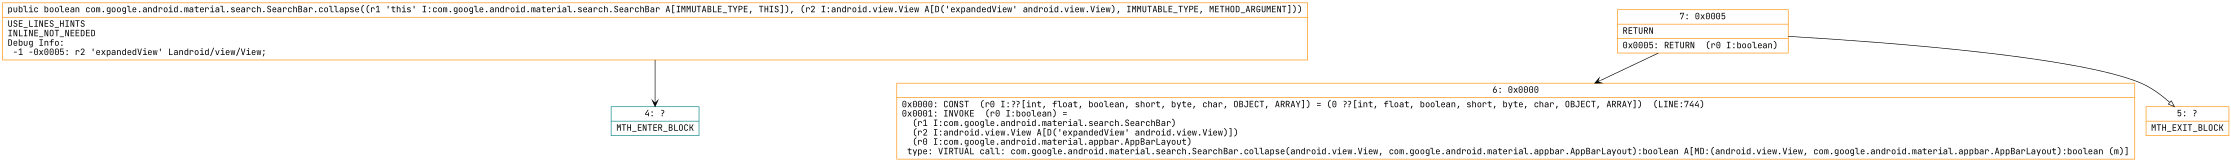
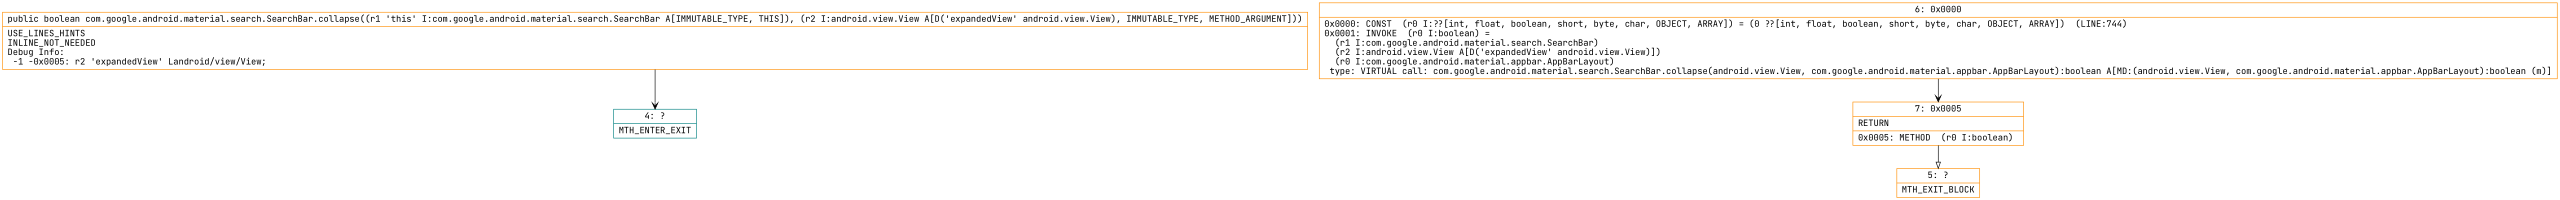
  digraph {
    fontname="JetBrains Mono"
    node [color=darkorange fontname="JetBrains Mono" shape=record]
    edge [arrowhead=vee fontname="JetBrains Mono"]
-   n1 [color=teal label="{4\:\ ?|MTH_ENTER_BLOCK\l}"]
+   n1 [color=teal label="{4\:\ ?|MTH_ENTER_EXIT\l}"]
    n2 [label="{6\:\ 0x0000|0x0000: CONST  (r0 I:??[int, float, boolean, short, byte, char, OBJECT, ARRAY]) = (0 ??[int, float, boolean, short, byte, char, OBJECT, ARRAY])  (LINE:744)\l0x0001: INVOKE  (r0 I:boolean) = \l  (r1 I:com.google.android.material.search.SearchBar)\l  (r2 I:android.view.View A[D('expandedView' android.view.View)])\l  (r0 I:com.google.android.material.appbar.AppBarLayout)\l type: VIRTUAL call: com.google.android.material.search.SearchBar.collapse(android.view.View, com.google.android.material.appbar.AppBarLayout):boolean A[MD:(android.view.View, com.google.android.material.appbar.AppBarLayout):boolean (m)]\l}"]
-   n3 [label="{7\:\ 0x0005|RETURN\l|0x0005: RETURN  (r0 I:boolean) \l}"]
+   n3 [label="{7\:\ 0x0005|RETURN\l|0x0005: METHOD  (r0 I:boolean) \l}"]
    n4 [label="{5\:\ ?|MTH_EXIT_BLOCK\l}"]
    n5 [label="{public boolean com.google.android.material.search.SearchBar.collapse((r1 'this' I:com.google.android.material.search.SearchBar A[IMMUTABLE_TYPE, THIS]), (r2 I:android.view.View A[D('expandedView' android.view.View), IMMUTABLE_TYPE, METHOD_ARGUMENT]))  | USE_LINES_HINTS\lINLINE_NOT_NEEDED\lDebug Info:\l  \-1 \-0x0005: r2 'expandedView' Landroid\/view\/View;\l}"]
-   n3 -> n2
+   n2 -> n3
    n3 -> n4 [arrowhead=onormal]
    n5 -> n1
  }
